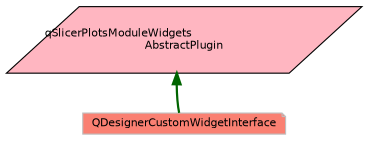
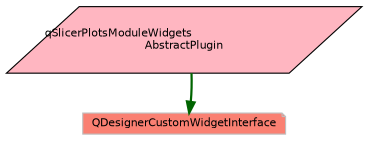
  digraph {
    node [fontname=Helvetica fontsize=10 style=filled]
    n1 [color=black fillcolor=lightpink fontcolor=black height=0.2 label="qSlicerPlotsModuleWidgets\lAbstractPlugin" shape=parallelogram width=0.4]
    n2 [color=grey75 height=0.2 label=QDesignerCustomWidgetInterface shape=note width=0.4 fillcolor=salmon]
-   n1 -> n2 [color=darkgreen dir=back fontname=Helvetica fontsize=10 labelfontname=Helvetica labelfontsize=10 style=bold]
+   n2 -> n1 [color=darkgreen dir=back fontname=Helvetica fontsize=10 labelfontname=Helvetica labelfontsize=10 style=bold]
  }
